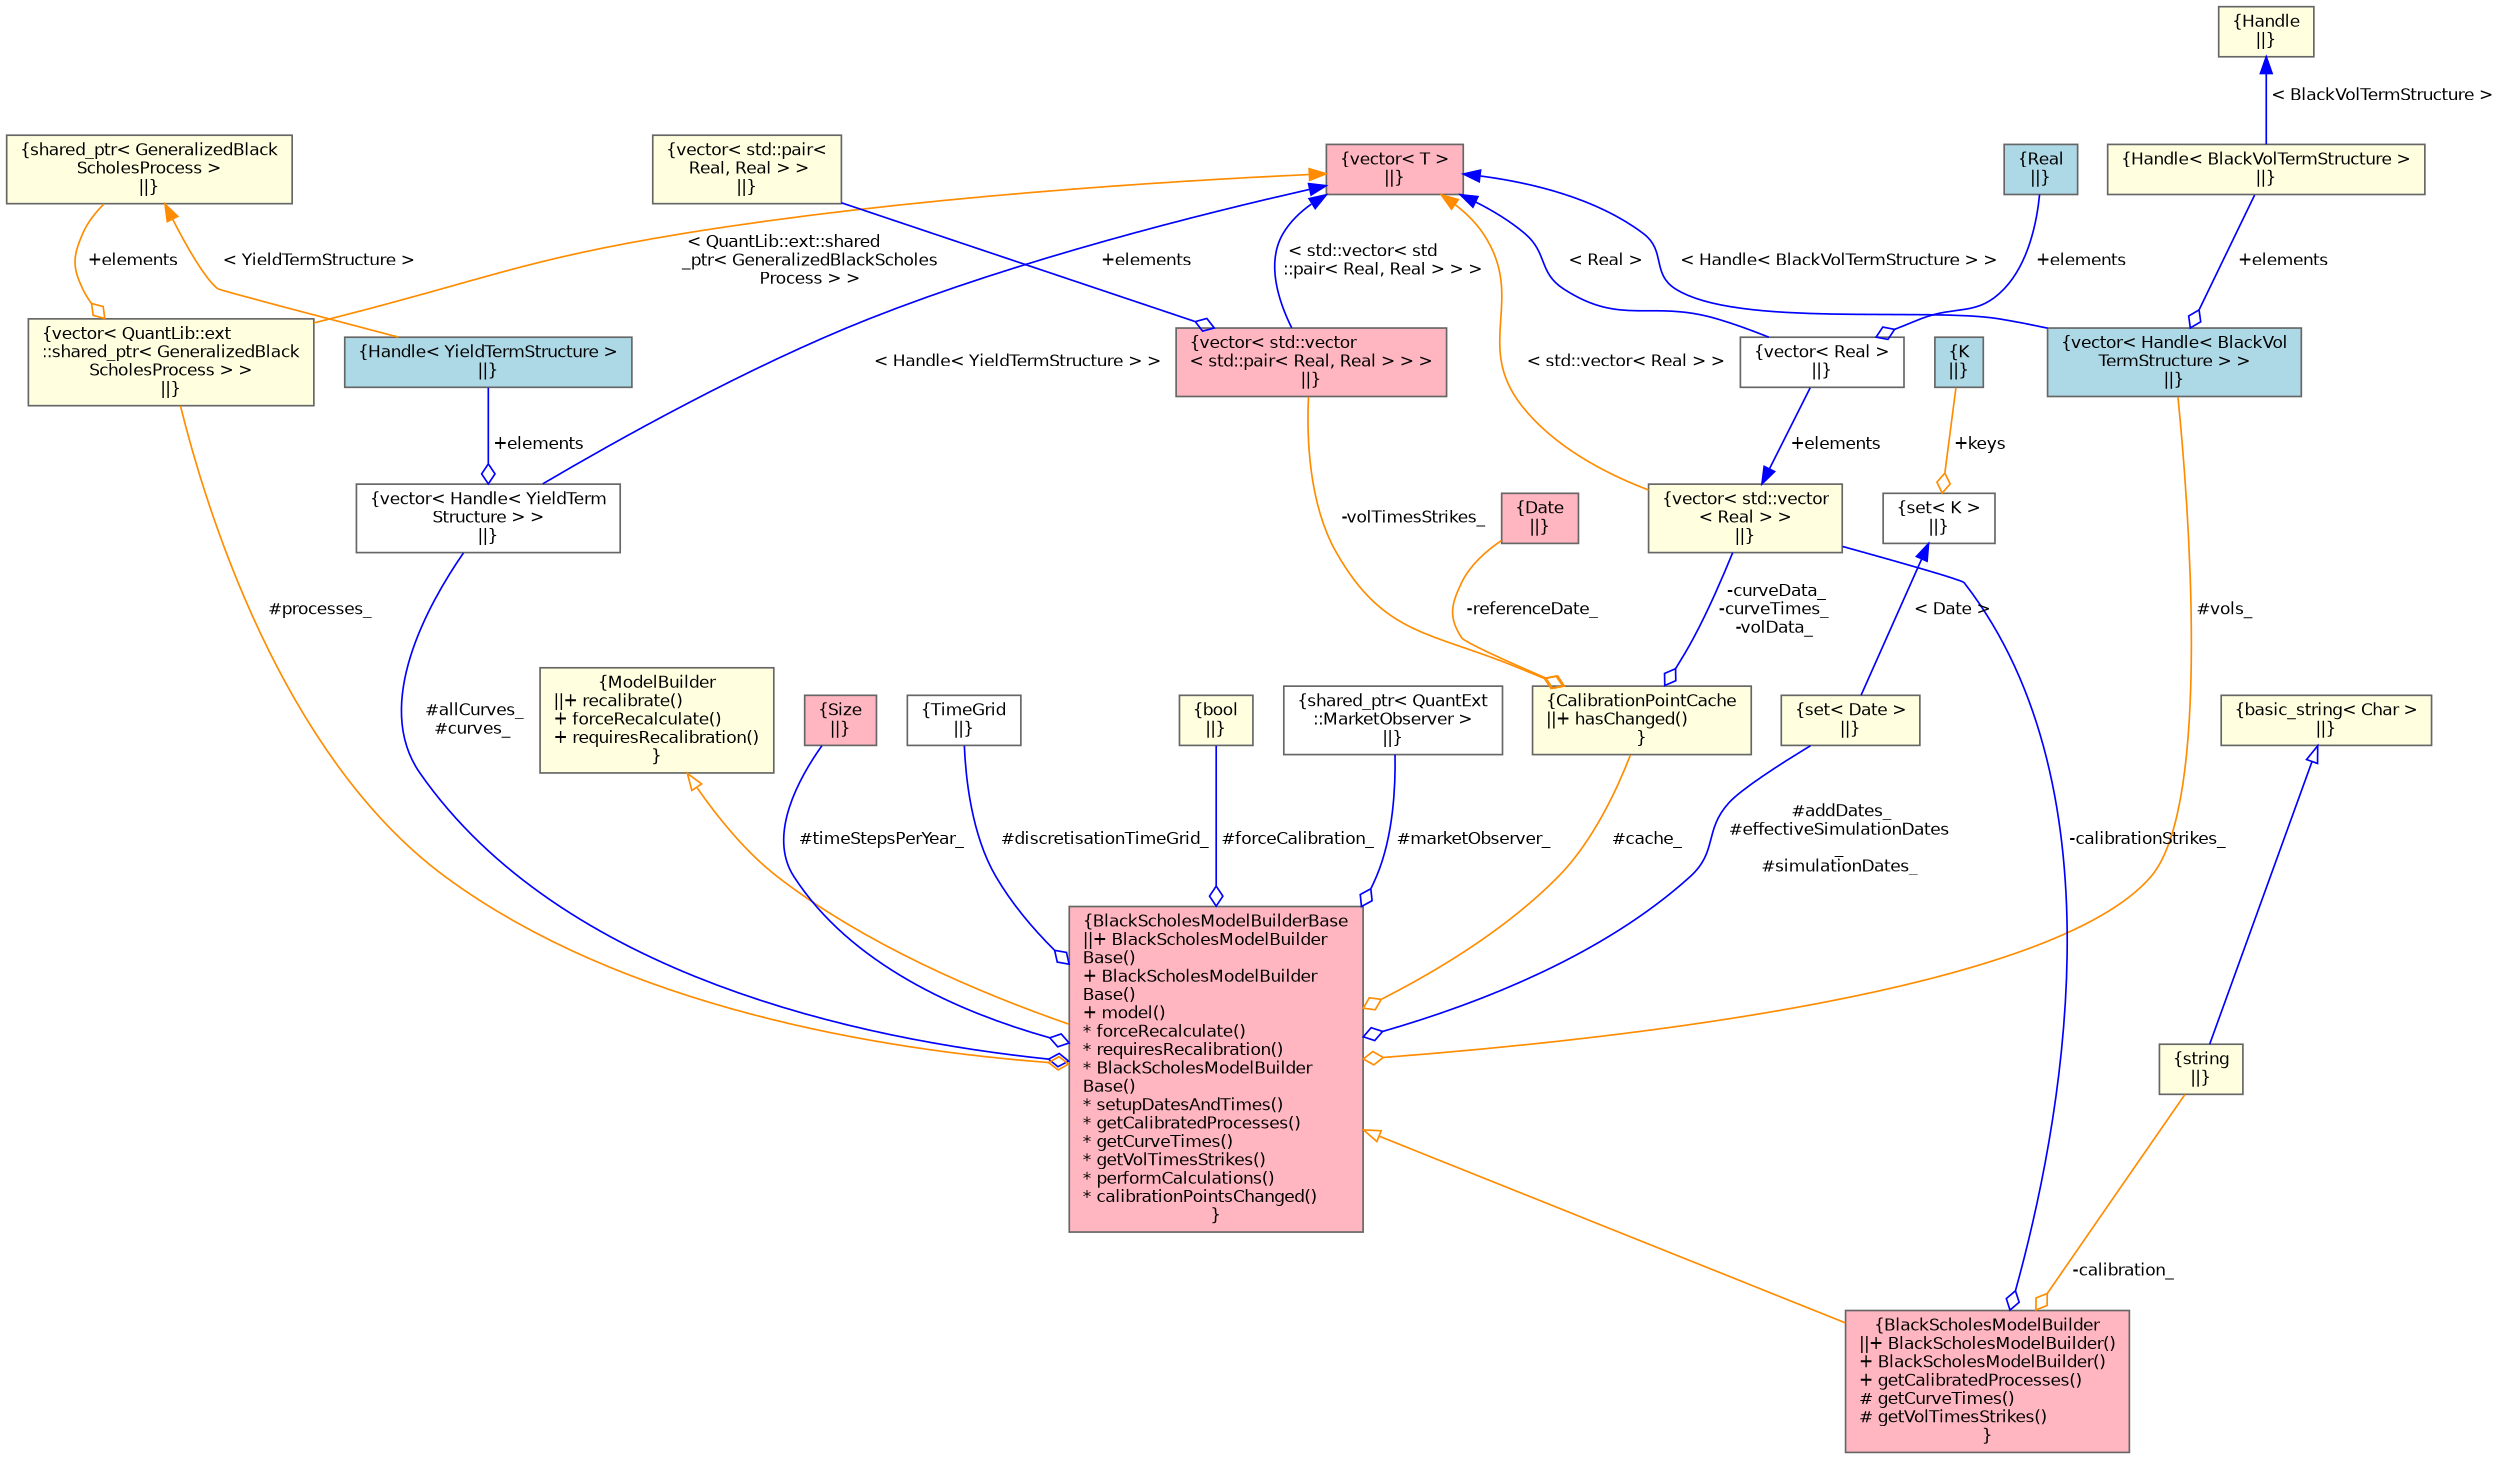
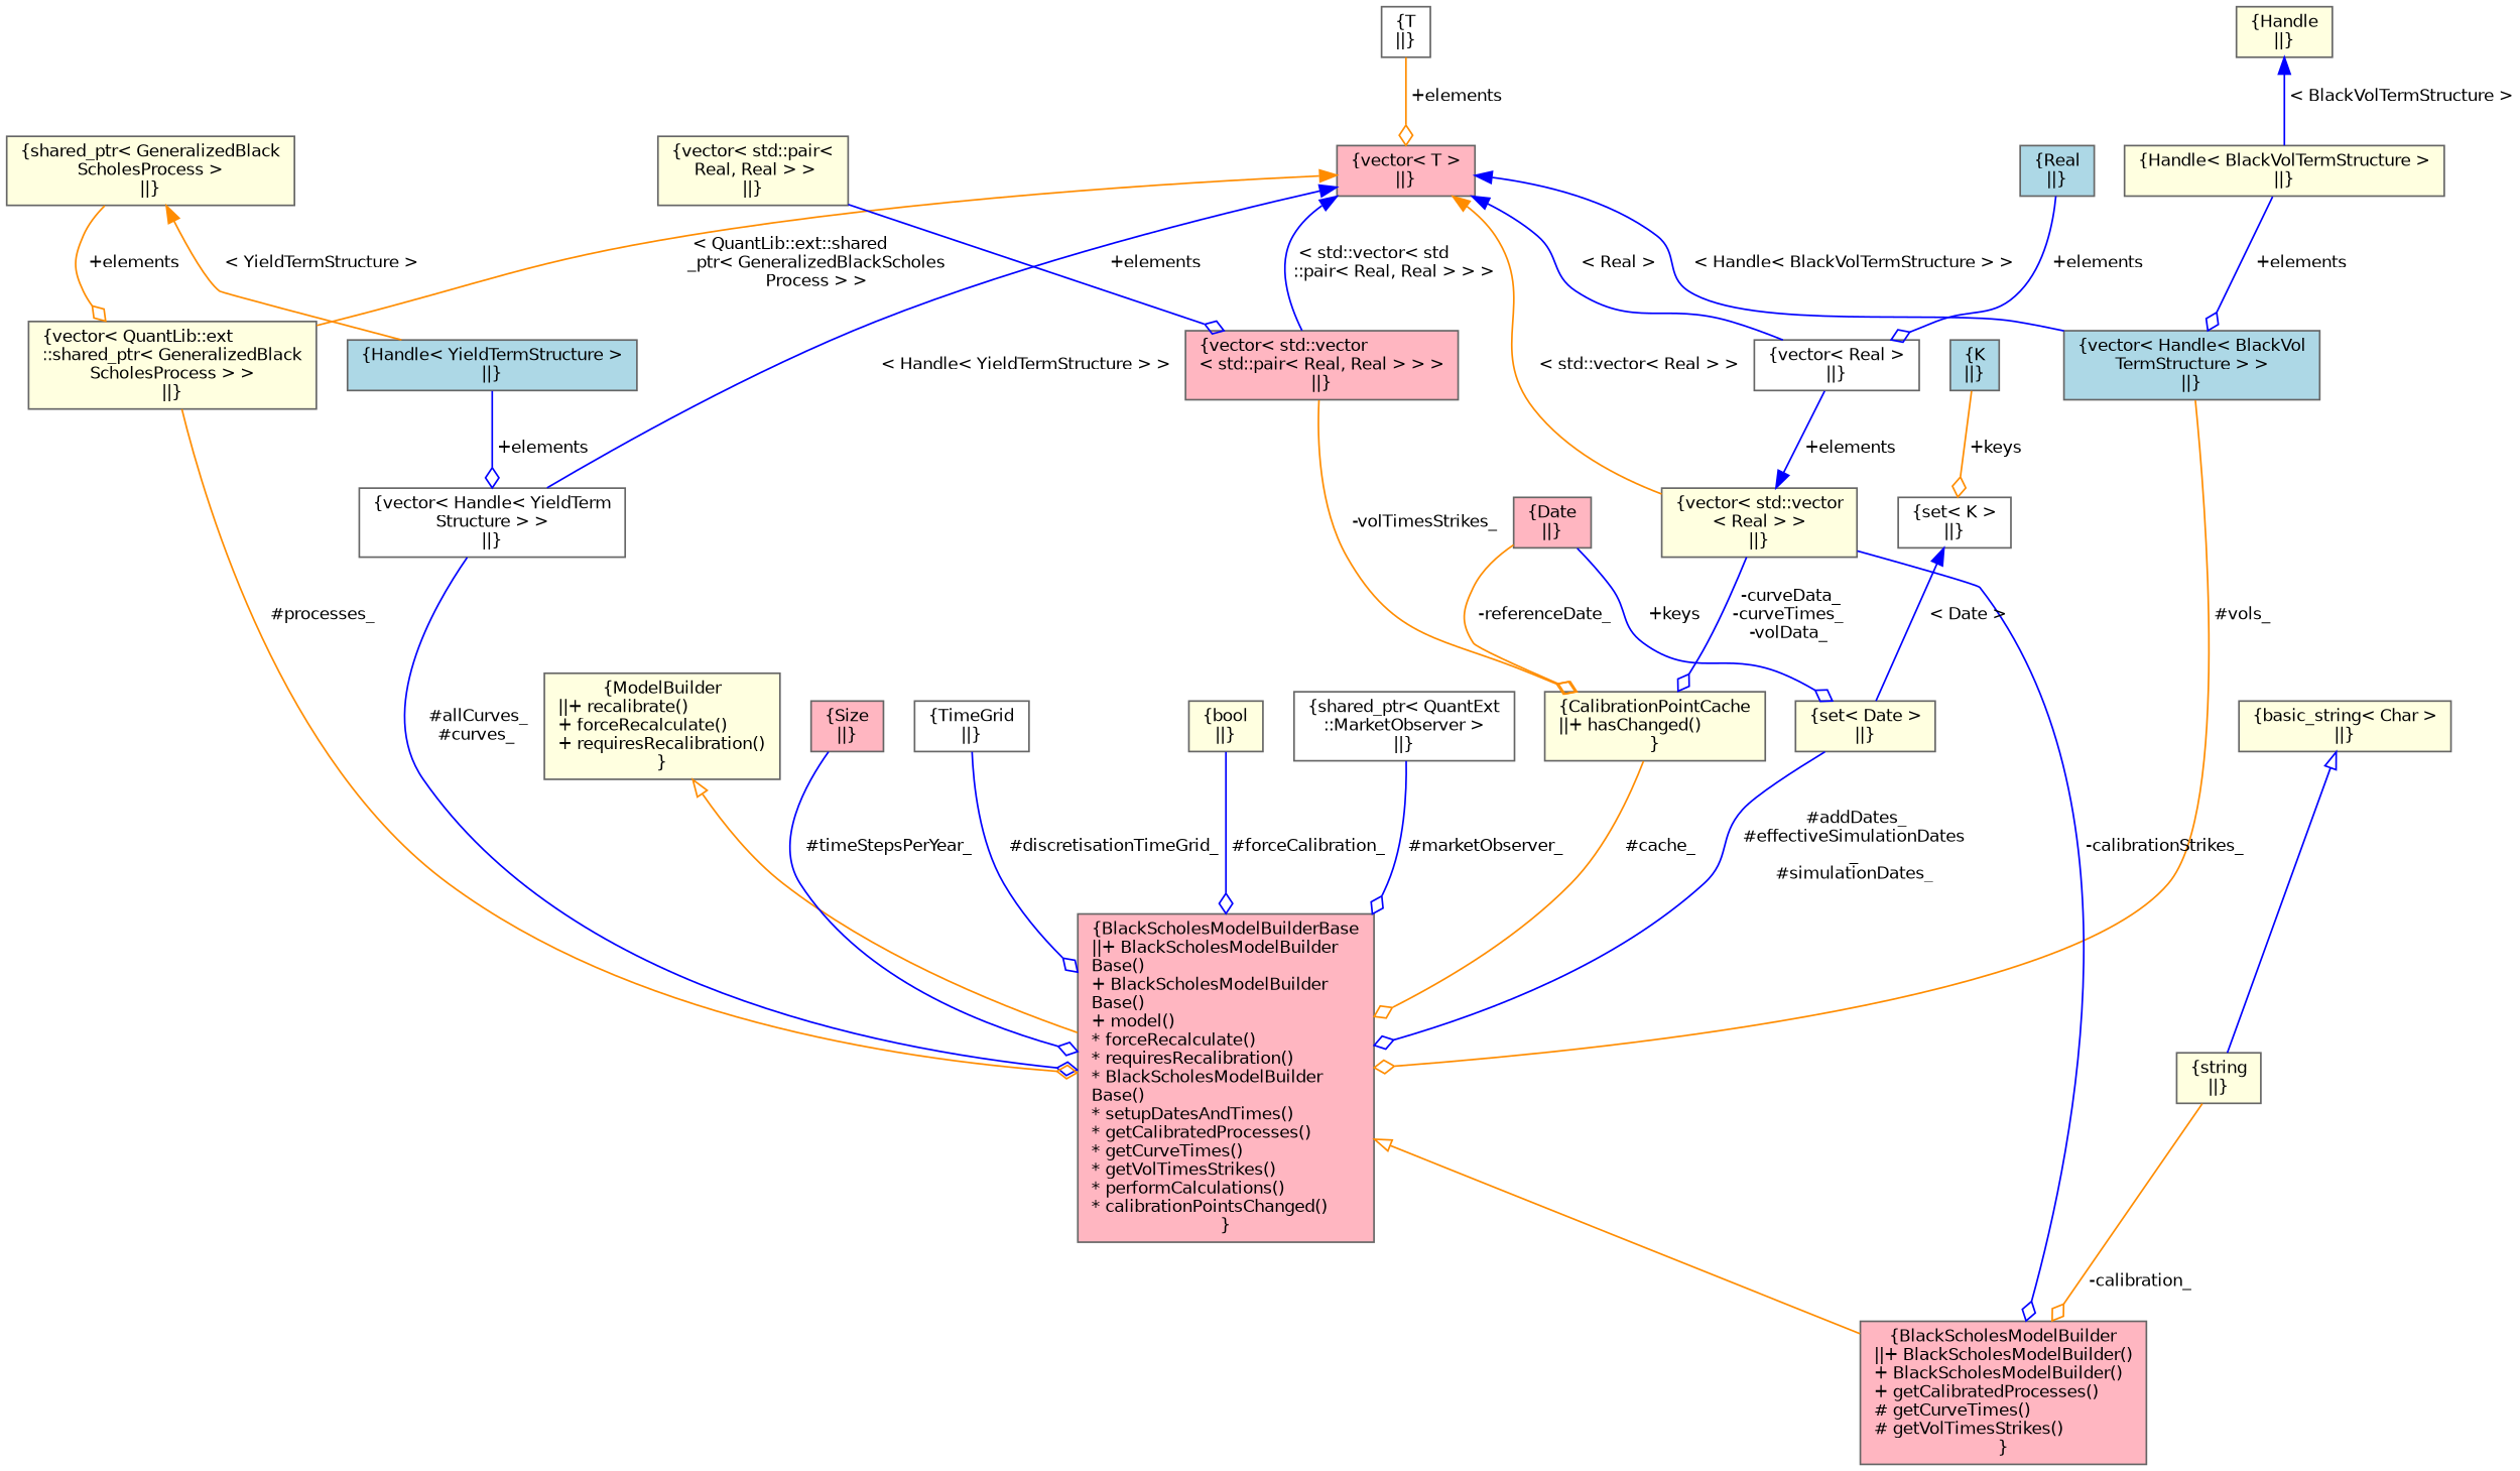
  digraph {
    node [color=gray40 fillcolor=lightyellow fontname=Helvetica fontsize=10 shape=box style=filled]
    edge [color=blue fontname=Helvetica fontsize=10 labelfontname=Helvetica labelfontsize=10 style=solid arrowhead=odiamond]
    n1 [fillcolor=lightpink fontcolor=black height=0.2 label="{BlackScholesModelBuilder\n||+ BlackScholesModelBuilder()\l+ BlackScholesModelBuilder()\l+ getCalibratedProcesses()\l# getCurveTimes()\l# getVolTimesStrikes()\l}" width=0.4]
    n2 [fillcolor=lightpink height=0.2 label="{BlackScholesModelBuilderBase\n||+ BlackScholesModelBuilder\lBase()\l+ BlackScholesModelBuilder\lBase()\l+ model()\l* forceRecalculate()\l* requiresRecalibration()\l* BlackScholesModelBuilder\lBase()\l* setupDatesAndTimes()\l* getCalibratedProcesses()\l* getCurveTimes()\l* getVolTimesStrikes()\l* performCalculations()\l* calibrationPointsChanged()\l}" width=0.4]
    n3 [height=0.2 label="{ModelBuilder\n||+ recalibrate()\l+ forceRecalculate()\l+ requiresRecalibration()\l}" width=0.4]
    n4 [fillcolor=white height=0.2 label="{vector\< Handle\< YieldTerm\lStructure \> \>\n||}" width=0.4]
    n5 [fillcolor=lightblue height=0.2 label="{Handle\< YieldTermStructure \>\n||}" width=0.4]
    n6 [height=0.2 label="{Handle\n||}" width=0.4]
    n7 [height=0.2 label="{Handle\< BlackVolTermStructure \>\n||}" width=0.4]
    n8 [fillcolor=lightblue height=0.2 label="{vector\< Handle\< BlackVol\lTermStructure \> \>\n||}" width=0.4]
    n9 [fillcolor=lightpink height=0.2 label="{vector\< T \>\n||}" width=0.4]
    n10 [height=0.2 label="{vector\< QuantLib::ext\l::shared_ptr\< GeneralizedBlack\lScholesProcess \> \>\n||}" width=0.4]
    n11 [height=0.2 label="{vector\< std::vector\l\< Real \> \>\n||}" width=0.4]
    n12 [fillcolor=white height=0.2 label="{vector\< Real \>\n||}" width=0.4]
    n13 [fillcolor=lightpink height=0.2 label="{vector\< std::vector\l\< std::pair\< Real, Real \> \> \>\n||}" width=0.4]
    n14 [height=0.2 label="{CalibrationPointCache\n||+ hasChanged()\l}" width=0.4]
+   n15 [fillcolor=white height=0.2 label="{T\n||}" width=0.4]
    n16 [height=0.2 label="{shared_ptr\< GeneralizedBlack\lScholesProcess \>\n||}" width=0.4]
    n17 [height=0.2 label="{set\< Date \>\n||}" width=0.4]
    n18 [fillcolor=lightpink height=0.2 label="{Date\n||}" width=0.4]
    n19 [fillcolor=white height=0.2 label="{set\< K \>\n||}" width=0.4]
    n20 [fillcolor=lightblue height=0.2 label="{K\n||}" width=0.4]
    n21 [fillcolor=lightpink height=0.2 label="{Size\n||}" width=0.4]
    n22 [fillcolor=white height=0.2 label="{TimeGrid\n||}" width=0.4]
    n23 [height=0.2 label="{bool\n||}" width=0.4]
    n24 [fillcolor=white height=0.2 label="{shared_ptr\< QuantExt\l::MarketObserver \>\n||}" width=0.4]
    n25 [fillcolor=lightblue height=0.2 label="{Real\n||}" width=0.4]
    n26 [height=0.2 label="{vector\< std::pair\<\l Real, Real \> \>\n||}" width=0.4]
    n27 [height=0.2 label="{string\n||}" width=0.4]
    n28 [height=0.2 label="{basic_string\< Char \>\n||}" width=0.4]
    n2 -> n1 [arrowtail=onormal color=darkorange dir=back arrowhead=""]
    n3 -> n2 [arrowtail=onormal color=darkorange dir=back arrowhead=""]
    n4 -> n2 [label=" #allCurves_\n#curves_"]
    n5 -> n4 [label=" +elements"]
    n6 -> n7 [dir=back label=" \< BlackVolTermStructure \>" arrowhead=""]
    n7 -> n8 [label=" +elements"]
    n8 -> n2 [color=darkorange label=" #vols_"]
    n9 -> n4 [dir=back label=" \< Handle\< YieldTermStructure \> \>" arrowhead=""]
    n9 -> n8 [dir=back label=" \< Handle\< BlackVolTermStructure \> \>" arrowhead=""]
    n9 -> n10 [color=darkorange dir=back label=" \< QuantLib::ext::shared\l_ptr\< GeneralizedBlackScholes\lProcess \> \>" arrowhead=""]
    n9 -> n11 [color=darkorange dir=back label=" \< std::vector\< Real \> \>" arrowhead=""]
    n9 -> n12 [dir=back label=" \< Real \>" arrowhead=""]
    n9 -> n13 [dir=back label=" \< std::vector\< std\l::pair\< Real, Real \> \> \>" arrowhead=""]
    n10 -> n2 [color=darkorange label=" #processes_"]
    n11 -> n1 [label=" -calibrationStrikes_"]
    n11 -> n14 [label=" -curveData_\n-curveTimes_\n-volData_"]
    n12 -> n11 [arrowhead=normal label=" +elements"]
    n13 -> n14 [color=darkorange label=" -volTimesStrikes_"]
    n14 -> n2 [color=darkorange label=" #cache_"]
+   n15 -> n9 [color=darkorange label=" +elements"]
    n16 -> n5 [color=darkorange dir=back label=" \< YieldTermStructure \>" arrowhead=""]
    n16 -> n10 [color=darkorange label=" +elements"]
    n17 -> n2 [label=" #addDates_\n#effectiveSimulationDates\l_\n#simulationDates_"]
    n18 -> n14 [color=darkorange label=" -referenceDate_"]
+   n18 -> n17 [label=" +keys"]
    n19 -> n17 [dir=back label=" \< Date \>" arrowhead=""]
    n20 -> n19 [color=darkorange label=" +keys"]
    n21 -> n2 [label=" #timeStepsPerYear_"]
    n22 -> n2 [label=" #discretisationTimeGrid_"]
    n23 -> n2 [label=" #forceCalibration_"]
    n24 -> n2 [label=" #marketObserver_"]
    n25 -> n12 [label=" +elements"]
    n26 -> n13 [label=" +elements"]
    n27 -> n1 [color=darkorange label=" -calibration_"]
    n28 -> n27 [arrowtail=onormal dir=back arrowhead=""]
  }
